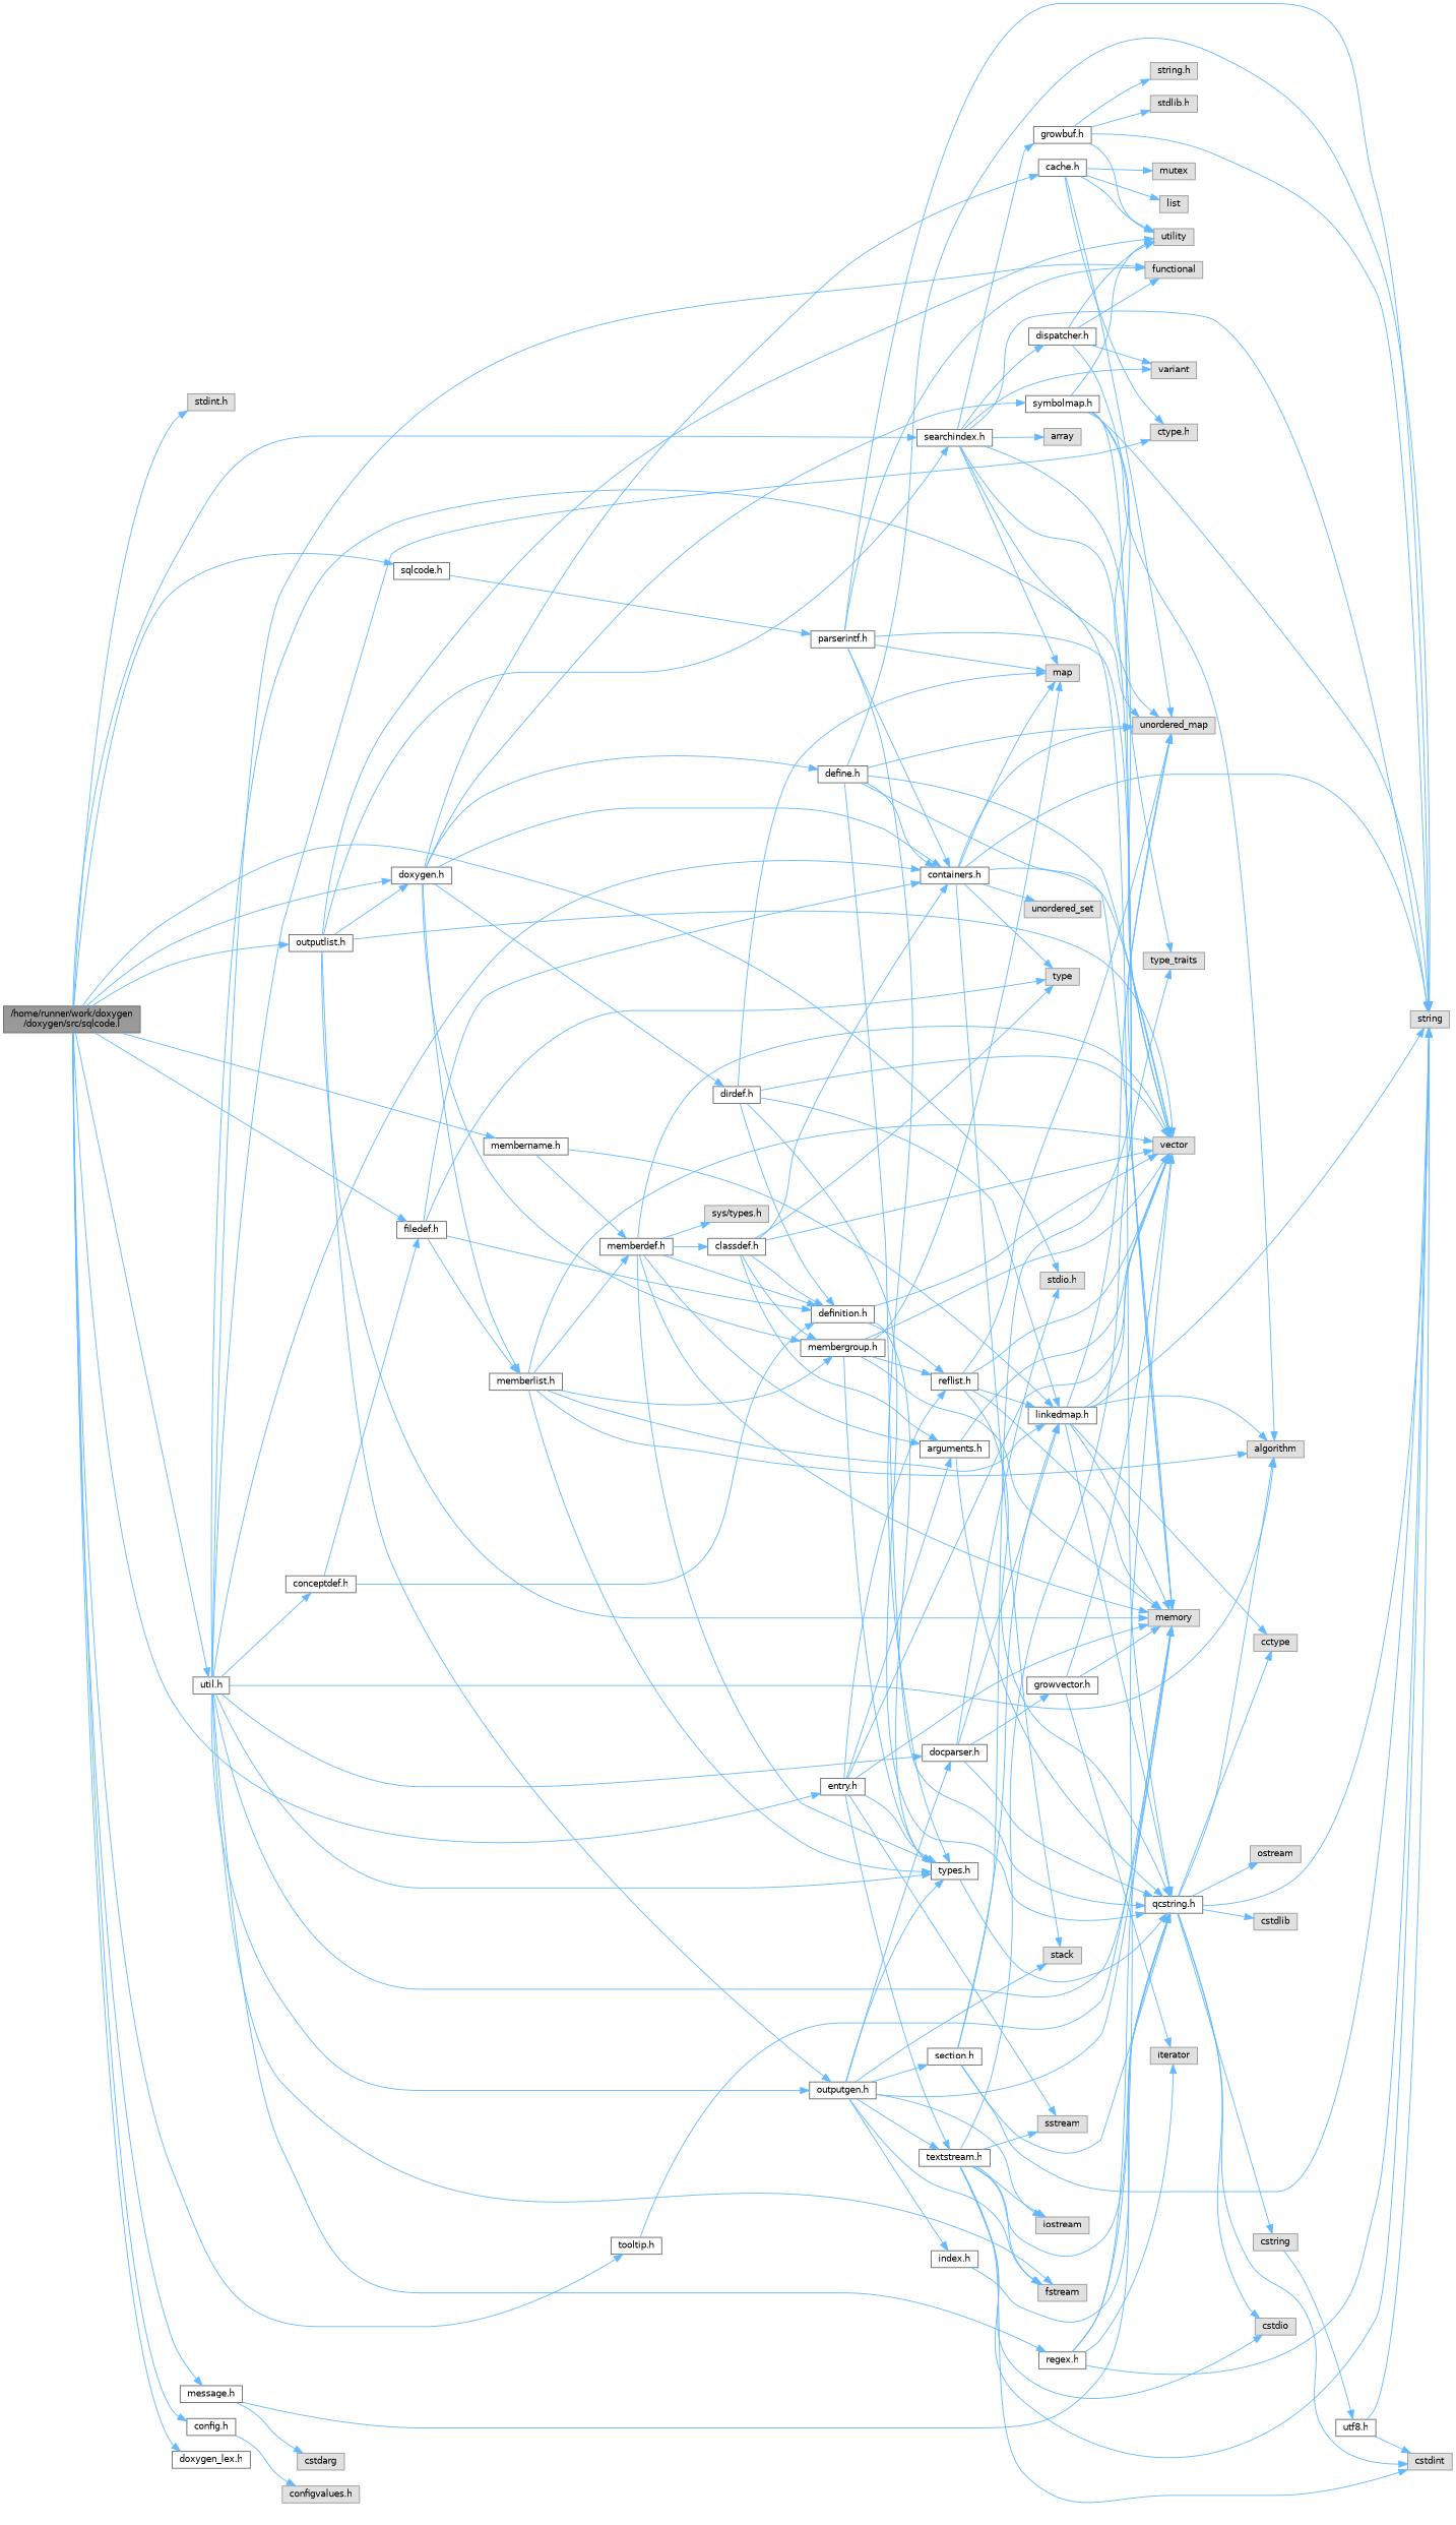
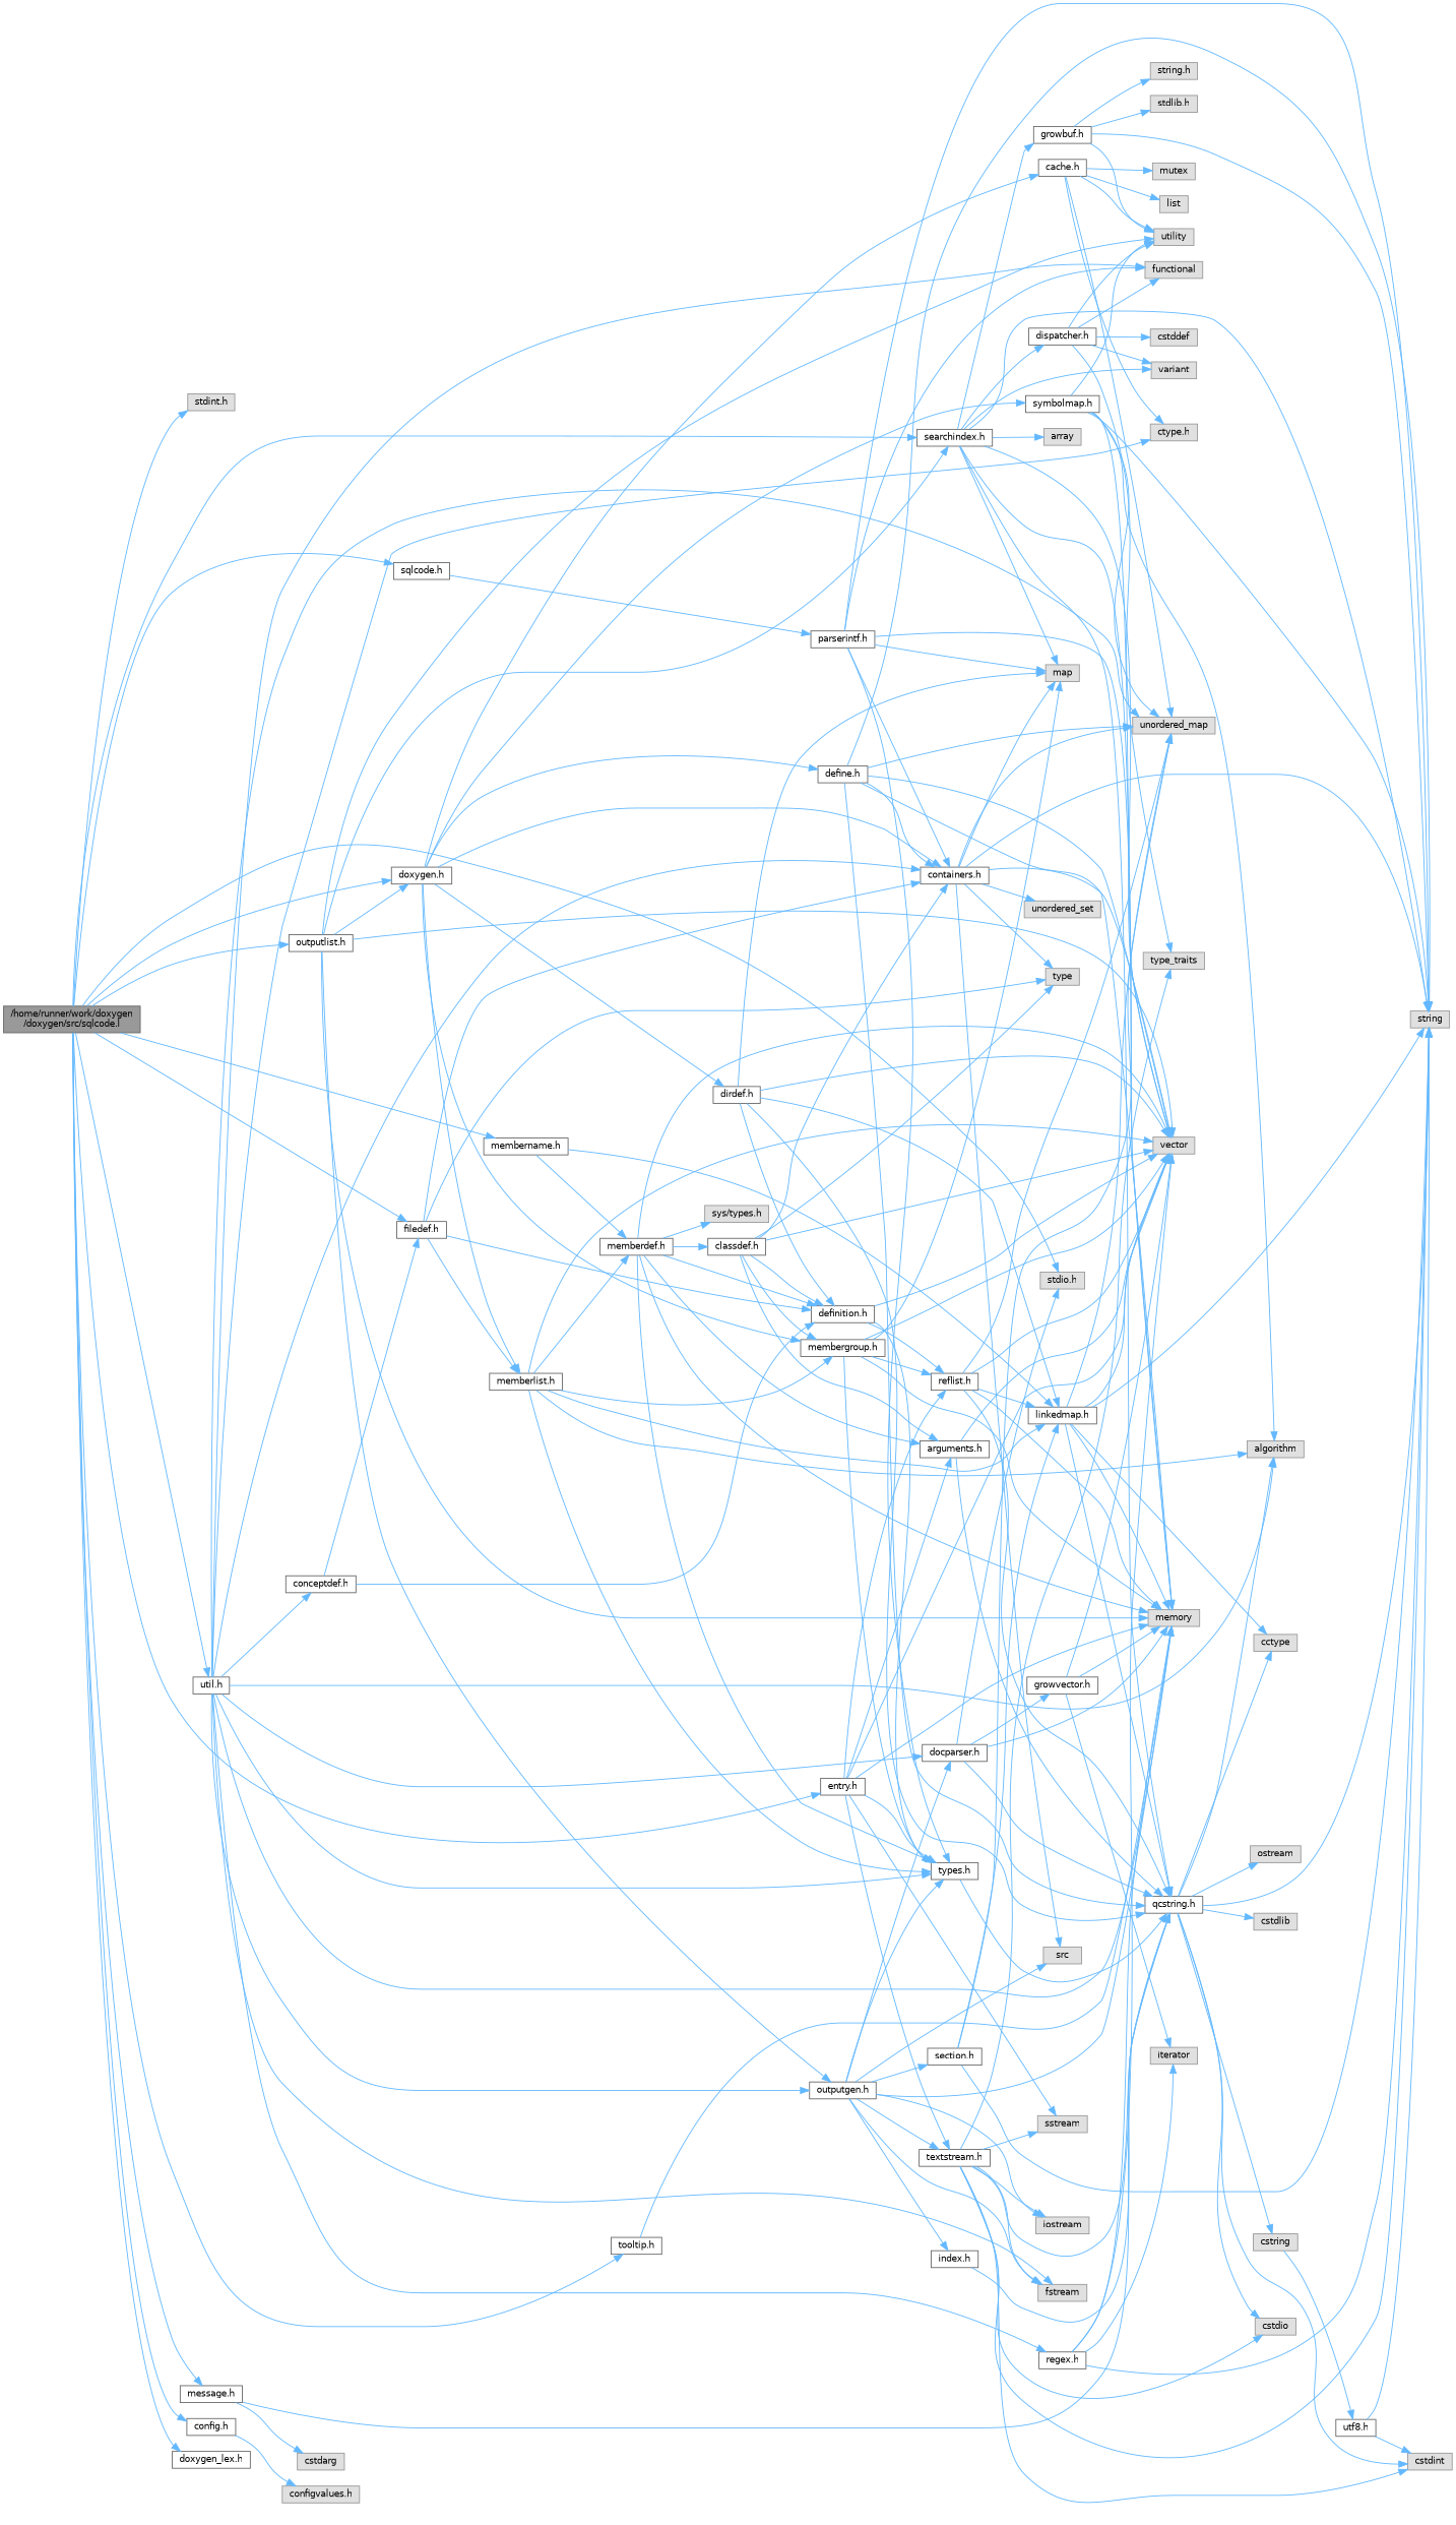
  digraph {
    rankdir=LR
    node [color=grey40 fillcolor=white fontname=Helvetica fontsize=10 shape=box style=filled]
    edge [color=steelblue1 fontname=Helvetica fontsize=10 labelfontname=Helvetica labelfontsize=10 style=solid]
    n1 [color=gray40 fillcolor=grey60 fontcolor=black height=0.2 label="/home/runner/work/doxygen\l/doxygen/src/sqlcode.l" width=0.4]
    n2 [color=grey60 fillcolor="#E0E0E0" height=0.2 label="stdint.h" width=0.4]
    n3 [color=grey60 fillcolor="#E0E0E0" height=0.2 label="stdio.h" width=0.4]
    n4 [height=0.2 label="sqlcode.h" width=0.4]
    n5 [height=0.2 label="entry.h" width=0.4]
    n6 [height=0.2 label="doxygen.h" width=0.4]
    n7 [height=0.2 label="outputlist.h" width=0.4]
    n8 [height=0.2 label="searchindex.h" width=0.4]
    n9 [height=0.2 label="util.h" width=0.4]
    n10 [height=0.2 label="filedef.h" width=0.4]
    n11 [height=0.2 label="membername.h" width=0.4]
    n12 [height=0.2 label="config.h" width=0.4]
    n13 [height=0.2 label="tooltip.h" width=0.4]
    n14 [height=0.2 label="message.h" width=0.4]
    n15 [height=0.2 label="doxygen_lex.h" width=0.4]
    n16 [height=0.2 label="parserintf.h" width=0.4]
    n17 [color=grey60 fillcolor="#E0E0E0" height=0.2 label=memory width=0.4]
    n18 [height=0.2 label="types.h" width=0.4]
    n19 [color=grey60 fillcolor="#E0E0E0" height=0.2 label=vector width=0.4]
    n20 [color=grey60 fillcolor="#E0E0E0" height=0.2 label=sstream width=0.4]
    n21 [height=0.2 label="arguments.h" width=0.4]
    n22 [height=0.2 label="reflist.h" width=0.4]
    n23 [height=0.2 label="textstream.h" width=0.4]
    n24 [height=0.2 label="containers.h" width=0.4]
    n25 [height=0.2 label="membergroup.h" width=0.4]
    n26 [height=0.2 label="dirdef.h" width=0.4]
    n27 [height=0.2 label="memberlist.h" width=0.4]
    n28 [height=0.2 label="define.h" width=0.4]
    n29 [height=0.2 label="cache.h" width=0.4]
    n30 [height=0.2 label="symbolmap.h" width=0.4]
    n31 [color=grey60 fillcolor="#E0E0E0" height=0.2 label=utility width=0.4]
    n32 [height=0.2 label="outputgen.h" width=0.4]
    n33 [color=grey60 fillcolor="#E0E0E0" height=0.2 label=map width=0.4]
    n34 [color=grey60 fillcolor="#E0E0E0" height=0.2 label=string width=0.4]
    n35 [height=0.2 label="qcstring.h" width=0.4]
    n36 [color=grey60 fillcolor="#E0E0E0" height=0.2 label=array width=0.4]
    n37 [color=grey60 fillcolor="#E0E0E0" height=0.2 label=variant width=0.4]
    n38 [height=0.2 label="growbuf.h" width=0.4]
    n39 [height=0.2 label="dispatcher.h" width=0.4]
    n40 [color=grey60 fillcolor="#E0E0E0" height=0.2 label=functional width=0.4]
    n41 [color=grey60 fillcolor="#E0E0E0" height=0.2 label=algorithm width=0.4]
    n42 [color=grey60 fillcolor="#E0E0E0" height=0.2 label=unordered_map width=0.4]
    n43 [color=grey60 fillcolor="#E0E0E0" height=0.2 label=fstream width=0.4]
    n44 [color=grey60 fillcolor="#E0E0E0" height=0.2 label="ctype.h" width=0.4]
    n45 [height=0.2 label="docparser.h" width=0.4]
    n46 [height=0.2 label="regex.h" width=0.4]
    n47 [height=0.2 label="conceptdef.h" width=0.4]
    n48 [color=grey60 fillcolor="#E0E0E0" height=0.2 label=type width=0.4]
    n49 [height=0.2 label="definition.h" width=0.4]
    n50 [height=0.2 label="linkedmap.h" width=0.4]
    n51 [height=0.2 label="memberdef.h" width=0.4]
    n52 [color=grey60 fillcolor="#E0E0E0" height=0.2 label="configvalues.h" width=0.4]
    n53 [color=grey60 fillcolor="#E0E0E0" height=0.2 label=cstdarg width=0.4]
    n54 [color=grey60 fillcolor="#E0E0E0" height=0.2 label=unordered_set width=0.4]
-   n55 [color=grey60 fillcolor="#E0E0E0" height=0.2 label=stack width=0.4]
+   n55 [color=grey60 fillcolor="#E0E0E0" height=0.2 label=src width=0.4]
    n56 [color=grey60 fillcolor="#E0E0E0" height=0.2 label=cctype width=0.4]
    n57 [color=grey60 fillcolor="#E0E0E0" height=0.2 label=cstring width=0.4]
    n58 [color=grey60 fillcolor="#E0E0E0" height=0.2 label=cstdio width=0.4]
    n59 [color=grey60 fillcolor="#E0E0E0" height=0.2 label=cstdlib width=0.4]
    n60 [color=grey60 fillcolor="#E0E0E0" height=0.2 label=cstdint width=0.4]
    n61 [color=grey60 fillcolor="#E0E0E0" height=0.2 label=ostream width=0.4]
    n62 [height=0.2 label="utf8.h" width=0.4]
    n63 [color=grey60 fillcolor="#E0E0E0" height=0.2 label=iostream width=0.4]
    n64 [color=grey60 fillcolor="#E0E0E0" height=0.2 label=type_traits width=0.4]
    n65 [color=grey60 fillcolor="#E0E0E0" height=0.2 label=list width=0.4]
    n66 [color=grey60 fillcolor="#E0E0E0" height=0.2 label=mutex width=0.4]
    n67 [color=grey60 fillcolor="#E0E0E0" height=0.2 label="sys/types.h" width=0.4]
    n68 [height=0.2 label="classdef.h" width=0.4]
    n69 [height=0.2 label="index.h" width=0.4]
    n70 [height=0.2 label="section.h" width=0.4]
    n71 [height=0.2 label="growvector.h" width=0.4]
    n72 [color=grey60 fillcolor="#E0E0E0" height=0.2 label=iterator width=0.4]
    n73 [color=grey60 fillcolor="#E0E0E0" height=0.2 label="stdlib.h" width=0.4]
    n74 [color=grey60 fillcolor="#E0E0E0" height=0.2 label="string.h" width=0.4]
+   n75 [color=grey60 fillcolor="#E0E0E0" height=0.2 label=cstddef width=0.4]
    n1 -> n2
    n1 -> n3
    n1 -> n4
    n1 -> n5
    n1 -> n6
    n1 -> n7
    n1 -> n8
    n1 -> n9
    n1 -> n10
    n1 -> n11
    n1 -> n12
    n1 -> n13
    n1 -> n14
    n1 -> n15
    n4 -> n16
    n5 -> n17
    n5 -> n18
    n5 -> n19
    n5 -> n20
    n5 -> n21
    n5 -> n22
    n5 -> n23
    n6 -> n24
    n6 -> n25
    n6 -> n26
    n6 -> n27
    n6 -> n28
    n6 -> n29
    n6 -> n30
    n7 -> n6
    n7 -> n8
    n7 -> n17
    n7 -> n19
    n7 -> n31
    n7 -> n32
    n8 -> n17
    n8 -> n19
    n8 -> n33
    n8 -> n34
    n8 -> n35
    n8 -> n36
    n8 -> n37
    n8 -> n38
    n8 -> n39
    n9 -> n17
    n9 -> n18
    n9 -> n24
    n9 -> n32
    n9 -> n40
    n9 -> n41
    n9 -> n42
    n9 -> n43
    n9 -> n44
    n9 -> n45
    n9 -> n46
    n9 -> n47
    n10 -> n24
    n10 -> n27
    n10 -> n48
    n10 -> n49
    n11 -> n50
    n11 -> n51
    n12 -> n52
    n13 -> n17
    n14 -> n35
    n14 -> n53
    n16 -> n17
    n16 -> n18
    n16 -> n24
    n16 -> n33
    n16 -> n34
    n16 -> n40
    n18 -> n35
    n21 -> n19
    n21 -> n35
    n22 -> n17
    n22 -> n19
    n22 -> n35
    n22 -> n42
    n22 -> n50
    n23 -> n20
    n23 -> n34
    n23 -> n35
    n23 -> n43
    n23 -> n58
    n23 -> n60
    n23 -> n63
    n23 -> n64
    n24 -> n19
    n24 -> n33
    n24 -> n34
    n24 -> n42
    n24 -> n48
    n24 -> n54
    n24 -> n55
    n25 -> n17
    n25 -> n18
    n25 -> n19
    n25 -> n22
    n25 -> n33
    n26 -> n19
    n26 -> n33
    n26 -> n35
    n26 -> n49
    n26 -> n50
    n27 -> n18
    n27 -> n19
    n27 -> n25
    n27 -> n41
    n27 -> n50
    n27 -> n51
    n28 -> n17
    n28 -> n19
    n28 -> n24
    n28 -> n34
    n28 -> n35
    n28 -> n42
    n29 -> n31
    n29 -> n42
    n29 -> n44
    n29 -> n65
    n29 -> n66
    n30 -> n19
    n30 -> n31
    n30 -> n34
    n30 -> n41
    n30 -> n42
    n32 -> n17
    n32 -> n18
    n32 -> n23
    n32 -> n43
    n32 -> n45
    n32 -> n55
    n32 -> n63
    n32 -> n69
    n32 -> n70
    n35 -> n34
    n35 -> n41
    n35 -> n56
    n35 -> n57
    n35 -> n58
    n35 -> n59
    n35 -> n60
    n35 -> n61
    n38 -> n31
    n38 -> n34
    n38 -> n73
    n38 -> n74
    n39 -> n31
    n39 -> n37
    n39 -> n40
    n39 -> n64
+   n39 -> n75
    n45 -> n3
-   n45 -> n50
+   n45 -> n17
    n45 -> n35
    n45 -> n71
    n46 -> n17
    n46 -> n19
    n46 -> n34
    n46 -> n72
    n47 -> n10
    n47 -> n49
    n49 -> n18
    n49 -> n19
    n49 -> n22
    n50 -> n17
    n50 -> n19
    n50 -> n34
    n50 -> n35
-   n50 -> n41
    n50 -> n42
    n50 -> n56
    n51 -> n17
    n51 -> n18
    n51 -> n19
    n51 -> n21
    n51 -> n49
    n51 -> n67
    n51 -> n68
    n57 -> n62
    n62 -> n34
    n62 -> n60
    n68 -> n19
    n68 -> n21
    n68 -> n24
    n68 -> n25
    n68 -> n48
    n68 -> n49
    n69 -> n35
    n70 -> n34
-   n70 -> n35
    n70 -> n42
    n70 -> n50
    n71 -> n17
    n71 -> n19
    n71 -> n72
  }
